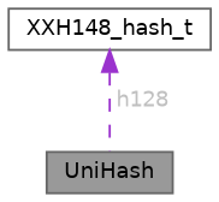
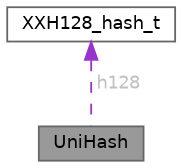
  digraph {
    node [color=gray40 fontname=Helvetica fontsize=10 shape=box style=filled]
    n1 [fillcolor=grey60 fontcolor=black height=0.2 label=UniHash width=0.4]
-   n2 [fillcolor=white height=0.2 label=XXH148_hash_t width=0.4]
+   n2 [fillcolor=white height=0.2 label=XXH128_hash_t width=0.4]
    n2 -> n1 [color=darkorchid3 dir=back fontcolor=grey fontname=Helvetica fontsize=10 label=" h128" labelfontname=Helvetica labelfontsize=10 style=dashed]
  }
